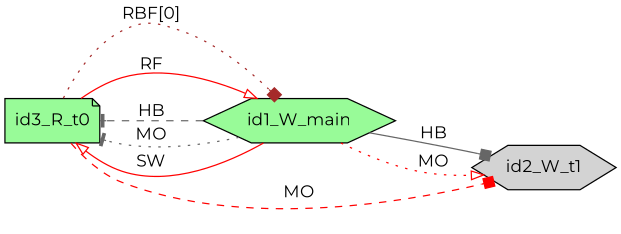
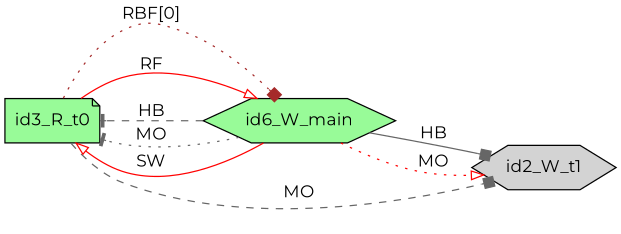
  digraph {
    fontname=Montserrat
    rankdir=LR
    node [fillcolor=palegreen fontname=Montserrat shape=hexagon style=filled]
    edge [arrowhead=box color=gray40 fontname=Montserrat style=dotted]
    n1 [label=id3_R_t0 shape=note]
-   id1_W_main
+   id1_W_main [label=id6_W_main]
    id2_W_t1 [fillcolor=lightgrey]
    n1 -> id1_W_main [color=brown label="RBF[0]"]
    n1 -> id1_W_main [arrowhead=onormal color=red label=RF style=solid]
-   n1 -> id2_W_t1 [color=red label=MO style=dashed]
+   n1 -> id2_W_t1 [label=MO style=dashed]
    id1_W_main -> n1 [arrowhead=tee label=HB style=dashed]
    id1_W_main -> n1 [arrowhead=tee label=MO]
    id1_W_main -> n1 [arrowhead=onormal color=red label=SW style=solid]
    id1_W_main -> id2_W_t1 [label=HB style=solid]
    id1_W_main -> id2_W_t1 [arrowhead=onormal color=red label=MO]
  }
